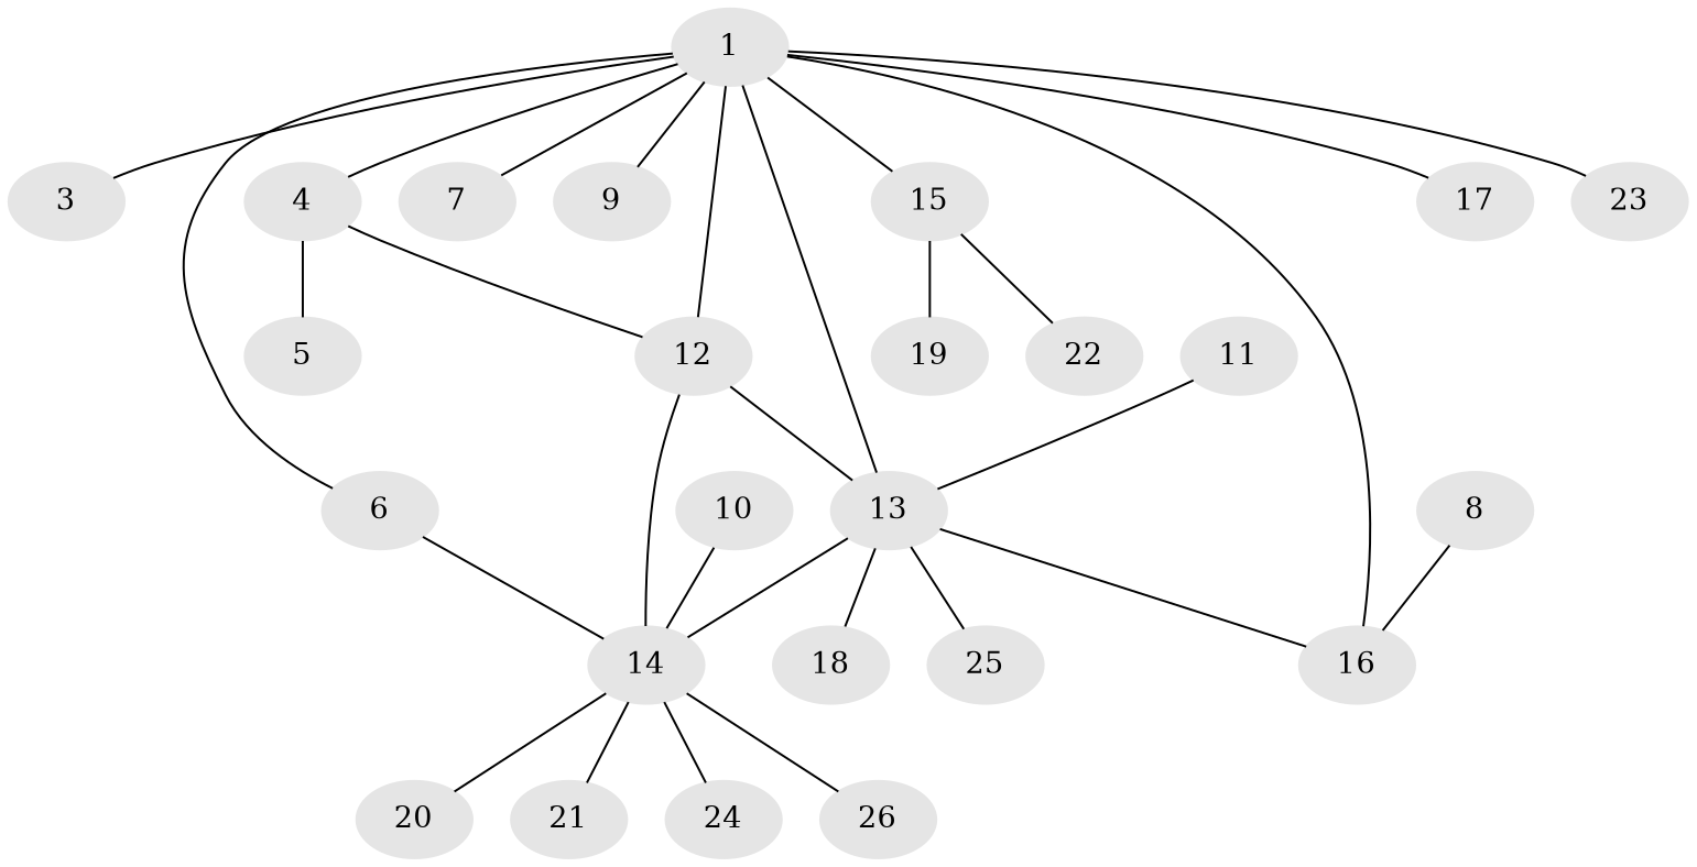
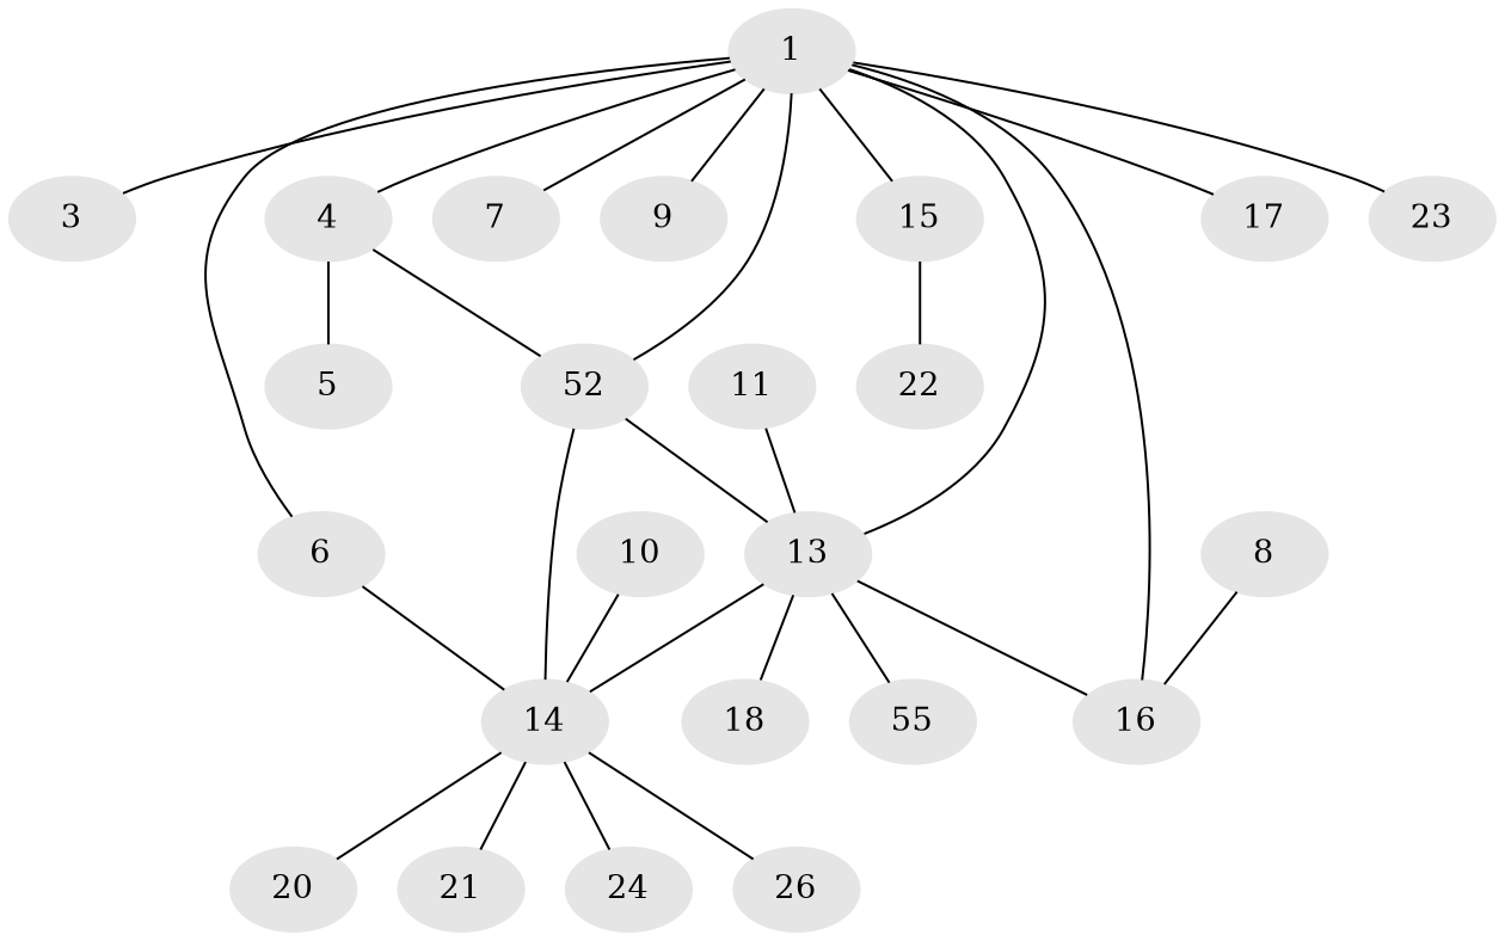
  graph {
    node [color=gray90 style=filled]
    edge [weight=1.0]
    1
    3
    4
    6
    7
    9
-   12
+   12 [label=52]
    13
    15
    16
    17
    23
    5
    14
    18
-   25
+   25 [label=55]
    20
    21
    24
    26
-   19
    22
    8
    10
    11
    1 -- 3
    1 -- 4
    1 -- 6
    1 -- 7
    1 -- 9 [weight=2.0]
    1 -- 12 [weight=2.0]
    1 -- 13
    1 -- 15
    1 -- 16
    1 -- 17
    1 -- 23
    4 -- 12
    4 -- 5
    6 -- 14
    12 -- 13
    12 -- 14
    13 -- 16
    13 -- 14
    13 -- 18
    13 -- 25
-   15 -- 19
    15 -- 22
    14 -- 20
    14 -- 21
    14 -- 24
    14 -- 26
    8 -- 16
    10 -- 14
    11 -- 13
  }
